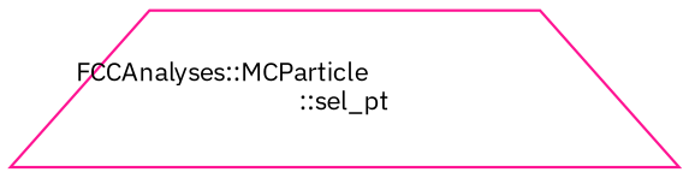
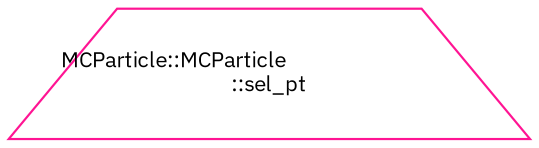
  digraph {
    rankdir=LR
    fontname="IBM Plex Sans"
-   n1 [color=deeppink fillcolor=white fontname="IBM Plex Sans" fontsize=10 height=0.2 label="FCCAnalyses::MCParticle\l::sel_pt" shape=trapezium style=filled width=0.4]
+   n1 [color=deeppink fillcolor=white fontname="IBM Plex Sans" fontsize=10 height=0.2 label="MCParticle::MCParticle\l::sel_pt" shape=trapezium style=filled width=0.4]
  }
